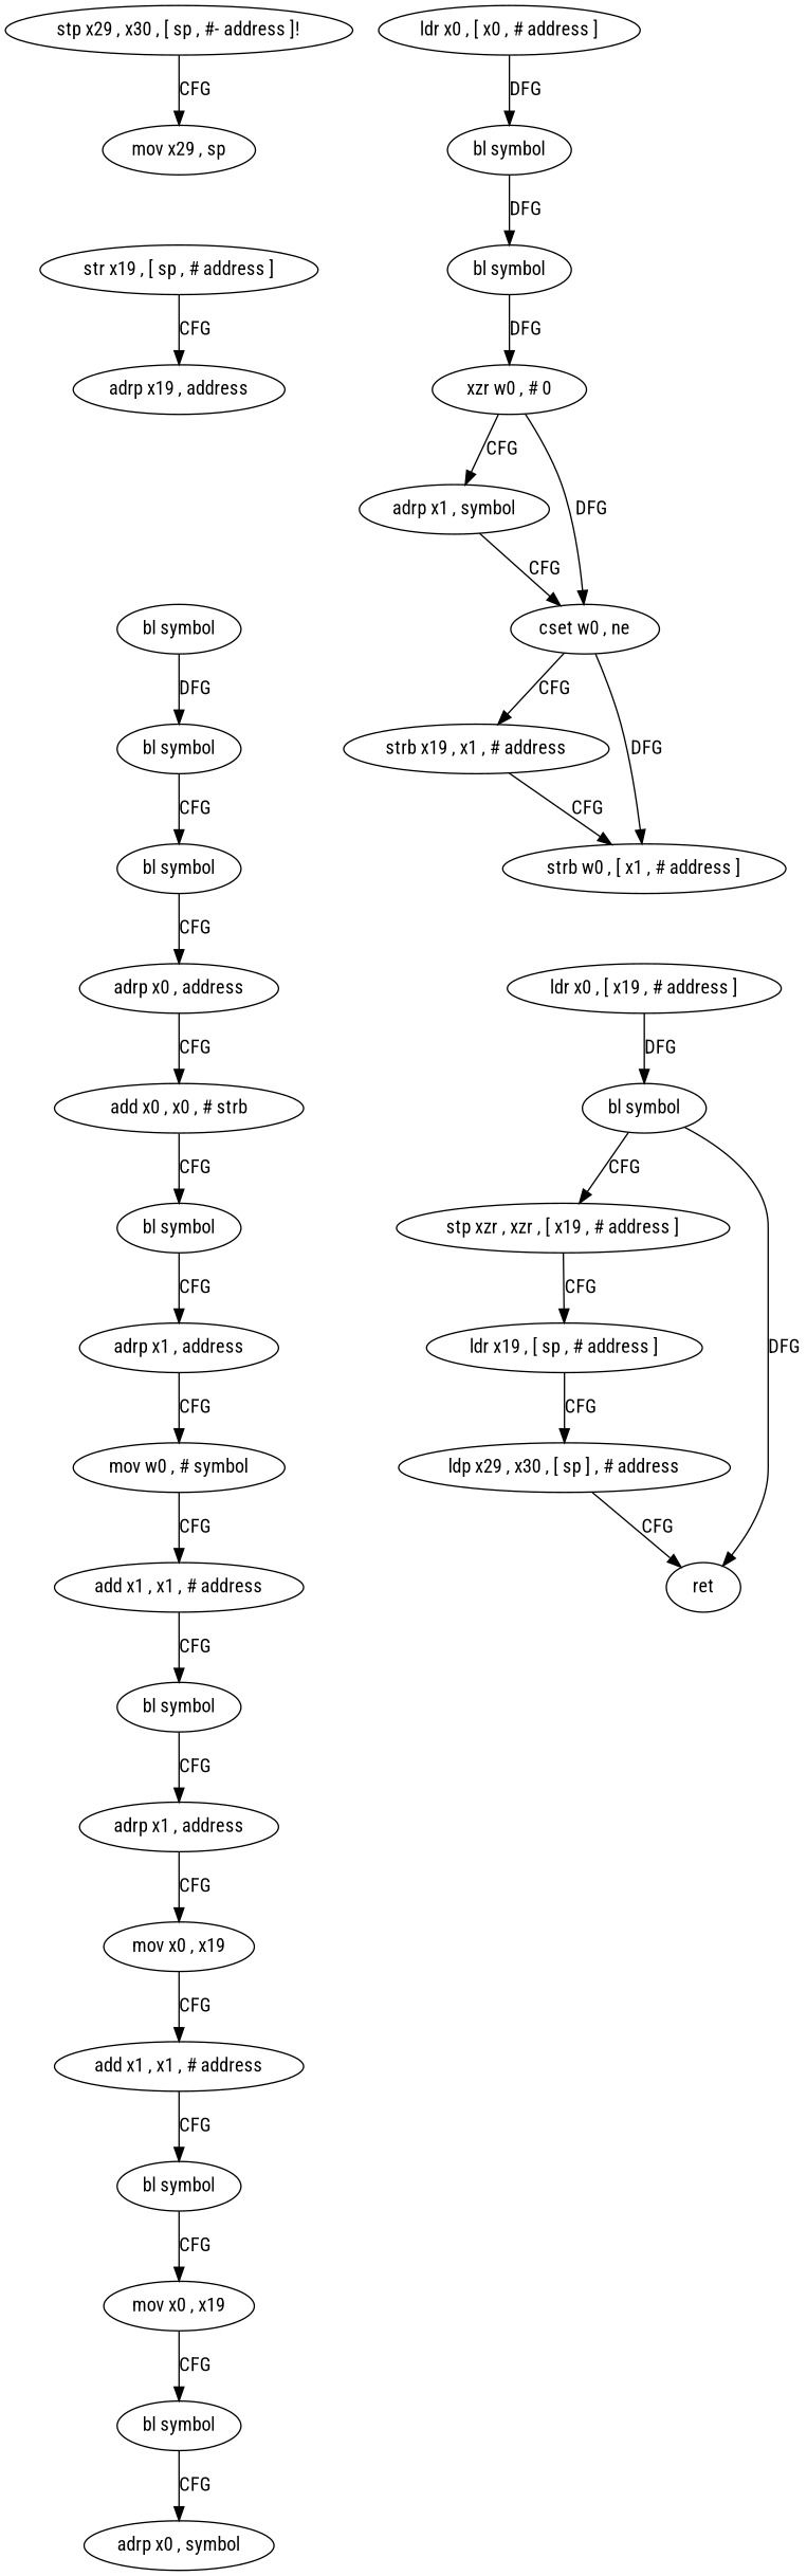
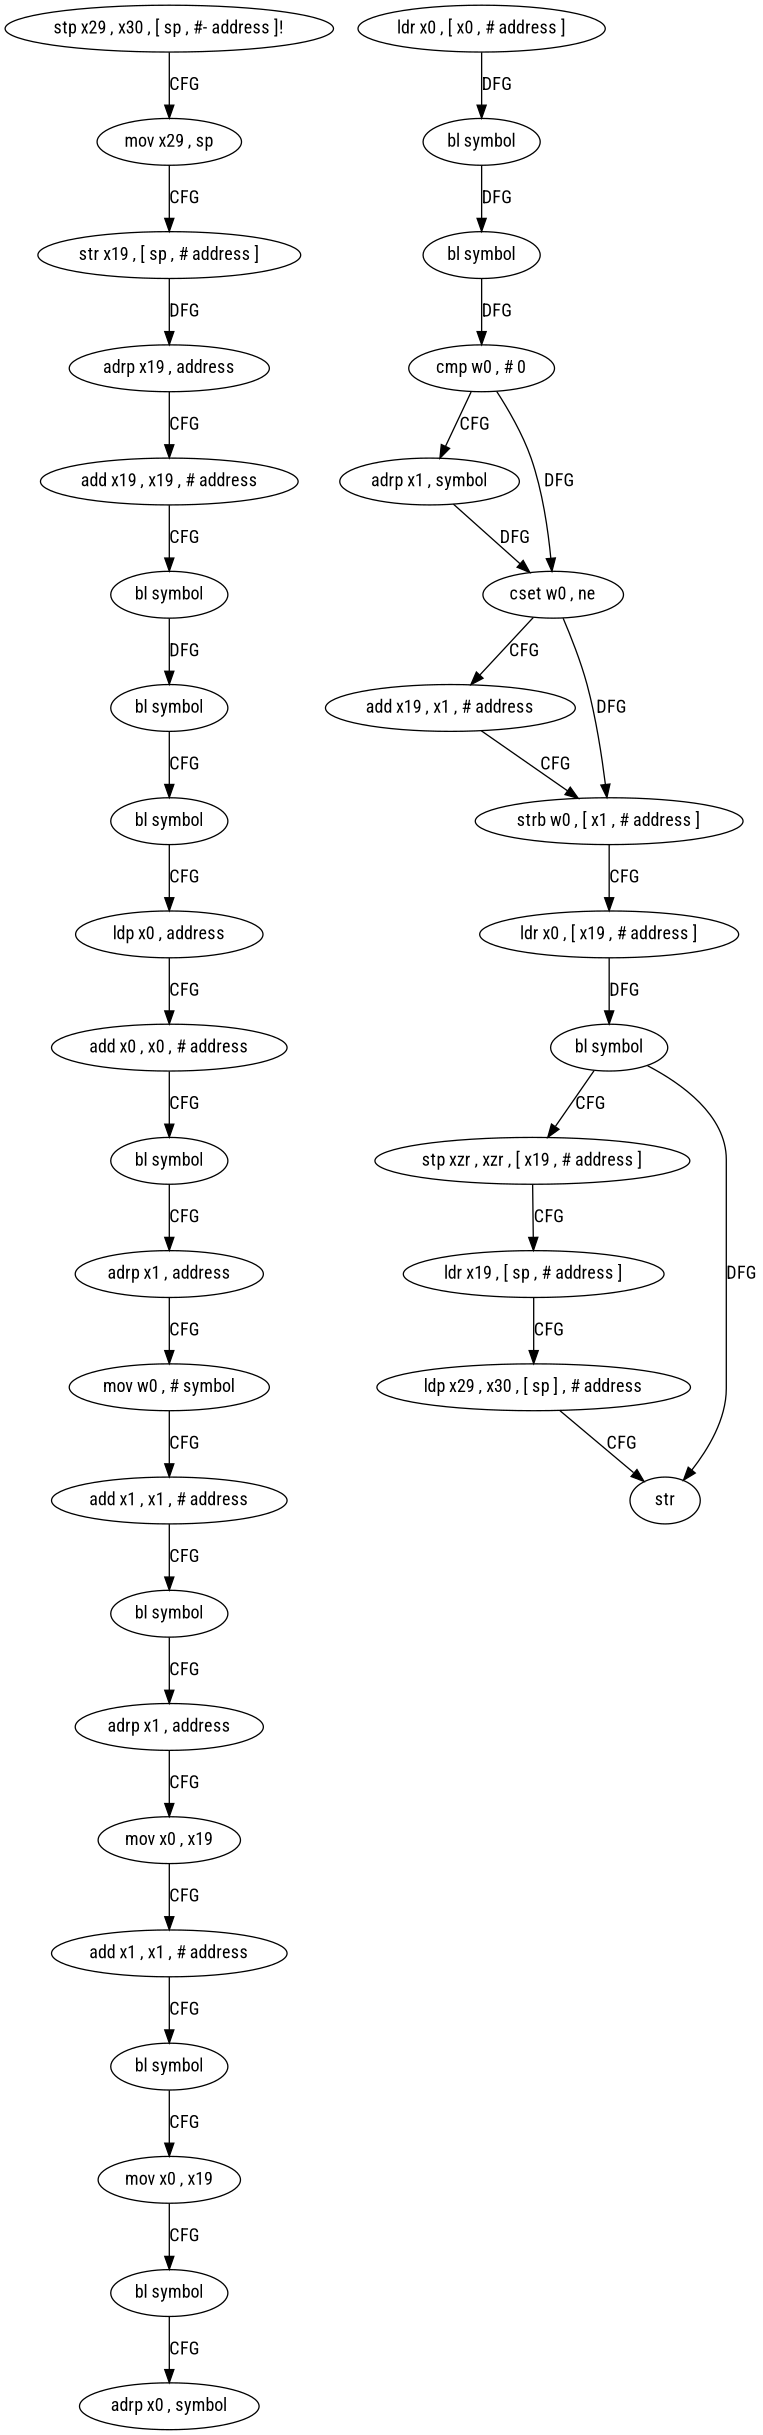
  digraph {
    fontname="Roboto Condensed"
    node [fontname="Roboto Condensed"]
    edge [fontname="Roboto Condensed"]
    n1 [label="stp x29 , x30 , [ sp , #- address ]!"]
    n2 [label="mov x29 , sp"]
    n3 [label="str x19 , [ sp , # address ]"]
    n4 [label="adrp x19 , address"]
+   n5 [label="add x19 , x19 , # address"]
    n6 [label="bl symbol"]
    n7 [label="bl symbol"]
    n8 [label="bl symbol"]
-   n9 [label="adrp x0 , address"]
-   n10 [label="add x0 , x0 , # strb"]
+   n9 [label="ldp x0 , address"]
+   n10 [label="add x0 , x0 , # address"]
    n11 [label="bl symbol"]
    n12 [label="adrp x1 , address"]
    n13 [label="mov w0 , # symbol"]
    n14 [label="add x1 , x1 , # address"]
    n15 [label="bl symbol"]
    n16 [label="adrp x1 , address"]
    n17 [label="mov x0 , x19"]
    n18 [label="add x1 , x1 , # address"]
    n19 [label="bl symbol"]
    n20 [label="mov x0 , x19"]
    n21 [label="bl symbol"]
    n22 [label="adrp x0 , symbol"]
    n23 [label="ldr x0 , [ x0 , # address ]"]
    n24 [label="bl symbol"]
    n25 [label="bl symbol"]
-   n26 [label="xzr w0 , # 0"]
+   n26 [label="cmp w0 , # 0"]
    n27 [label="adrp x1 , symbol"]
    n28 [label="cset w0 , ne"]
-   n29 [label="strb x19 , x1 , # address"]
+   n29 [label="add x19 , x1 , # address"]
    n30 [label="strb w0 , [ x1 , # address ]"]
    n31 [label="ldr x0 , [ x19 , # address ]"]
    n32 [label="bl symbol"]
    n33 [label="stp xzr , xzr , [ x19 , # address ]"]
-   n34 [label=ret]
+   n34 [label=str]
    n35 [label="ldr x19 , [ sp , # address ]"]
    n36 [label="ldp x29 , x30 , [ sp ] , # address"]
    n1 -> n2 [label=CFG]
-   n3 -> n4 [label=CFG]
+   n2 -> n3 [label=CFG]
+   n3 -> n4 [label=DFG]
+   n4 -> n5 [label=CFG]
+   n5 -> n6 [label=CFG]
    n6 -> n7 [label=DFG]
    n7 -> n8 [label=CFG]
    n8 -> n9 [label=CFG]
    n9 -> n10 [label=CFG]
    n10 -> n11 [label=CFG]
    n11 -> n12 [label=CFG]
    n12 -> n13 [label=CFG]
    n13 -> n14 [label=CFG]
    n14 -> n15 [label=CFG]
    n15 -> n16 [label=CFG]
    n16 -> n17 [label=CFG]
    n17 -> n18 [label=CFG]
    n18 -> n19 [label=CFG]
    n19 -> n20 [label=CFG]
    n20 -> n21 [label=CFG]
    n21 -> n22 [label=CFG]
    n23 -> n24 [label=DFG]
    n24 -> n25 [label=DFG]
    n25 -> n26 [label=DFG]
    n26 -> n27 [label=CFG]
    n26 -> n28 [label=DFG]
-   n27 -> n28 [label=CFG]
+   n27 -> n28 [label=DFG]
    n28 -> n29 [label=CFG]
    n28 -> n30 [label=DFG]
    n29 -> n30 [label=CFG]
+   n30 -> n31 [label=CFG]
    n31 -> n32 [label=DFG]
    n32 -> n33 [label=CFG]
    n32 -> n34 [label=DFG]
    n33 -> n35 [label=CFG]
    n35 -> n36 [label=CFG]
    n36 -> n34 [label=CFG]
  }
